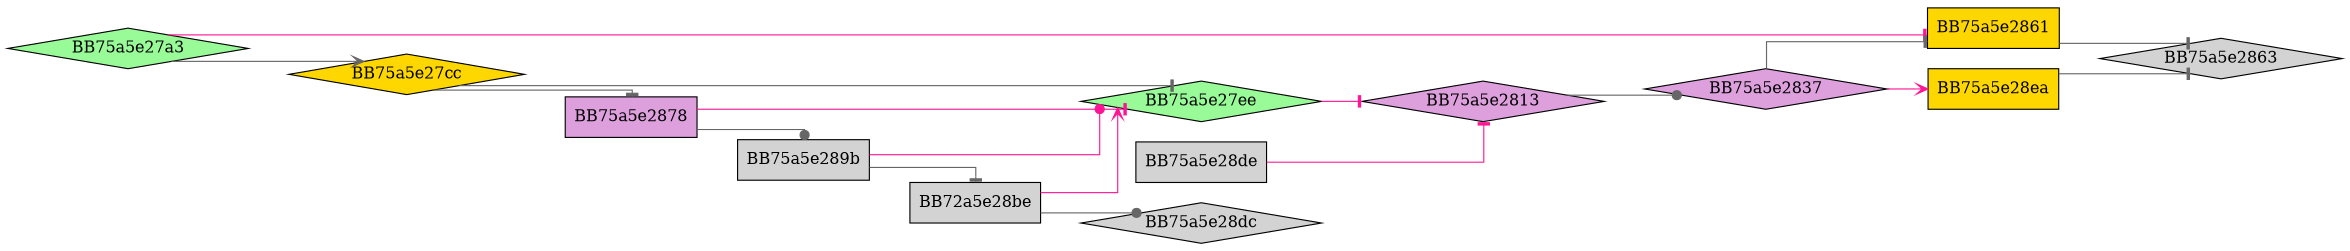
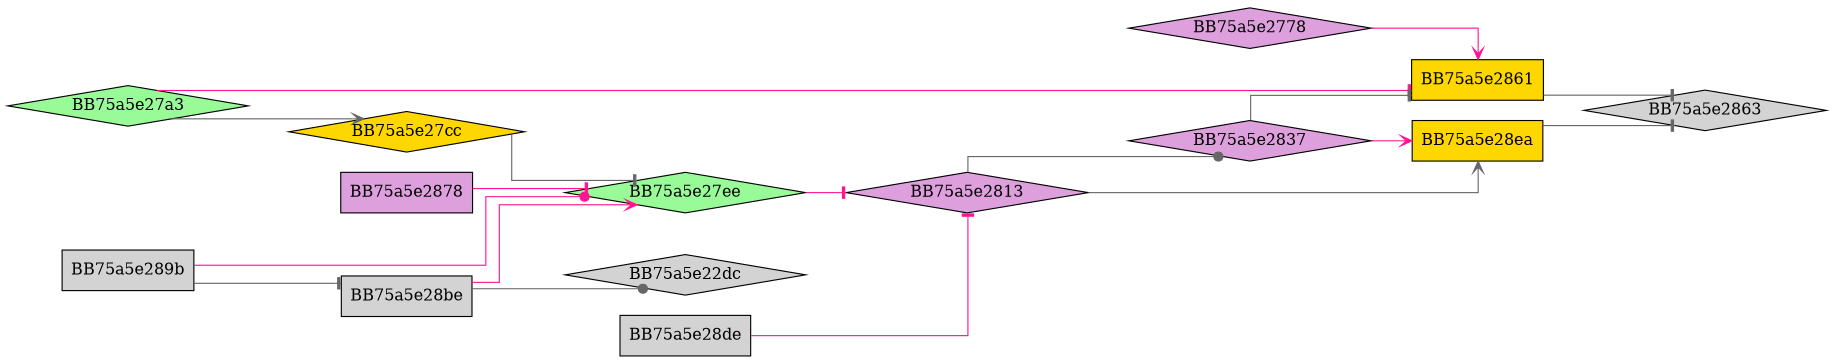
  digraph {
    rankdir=LR
    splines=ortho
    node [fillcolor=lightgrey shape=diamond style=filled]
    edge [arrowhead=tee color=gray40]
+   BB75a5e2778 [fillcolor=plum]
    BB75a5e2861 [fillcolor=gold shape=box]
    BB75a5e2863
    BB75a5e27a3 [fillcolor=palegreen]
    BB75a5e27cc [fillcolor=gold]
    BB75a5e2878 [fillcolor=plum shape=box]
    BB75a5e27ee [fillcolor=palegreen]
    BB75a5e289b [shape=box]
    BB75a5e2813 [fillcolor=plum]
-   BB75a5e28be [shape=box label=BB72a5e28be]
+   BB75a5e28be [shape=box]
    BB75a5e28de [shape=box]
    BB75a5e28ea [fillcolor=gold shape=box]
    BB75a5e2837 [fillcolor=plum]
-   BB75a5e28dc
+   BB75a5e28dc [label=BB75a5e22dc]
+   BB75a5e2778 -> BB75a5e2861 [arrowhead=vee color=deeppink]
    BB75a5e2861 -> BB75a5e2863
    BB75a5e27a3 -> BB75a5e2861 [color=deeppink]
    BB75a5e27a3 -> BB75a5e27cc [arrowhead=vee]
-   BB75a5e27cc -> BB75a5e2878
    BB75a5e27cc -> BB75a5e27ee
    BB75a5e2878 -> BB75a5e27ee [color=deeppink]
-   BB75a5e2878 -> BB75a5e289b [arrowhead=dot]
    BB75a5e27ee -> BB75a5e2813 [color=deeppink]
    BB75a5e289b -> BB75a5e27ee [arrowhead=dot color=deeppink]
    BB75a5e289b -> BB75a5e28be
+   BB75a5e2813 -> BB75a5e28ea [arrowhead=vee]
    BB75a5e2813 -> BB75a5e2837 [arrowhead=dot]
    BB75a5e28be -> BB75a5e27ee [arrowhead=vee color=deeppink]
    BB75a5e28be -> BB75a5e28dc [arrowhead=dot]
    BB75a5e28de -> BB75a5e2813 [color=deeppink]
    BB75a5e28ea -> BB75a5e2863
    BB75a5e2837 -> BB75a5e2861
    BB75a5e2837 -> BB75a5e28ea [arrowhead=vee color=deeppink]
  }
